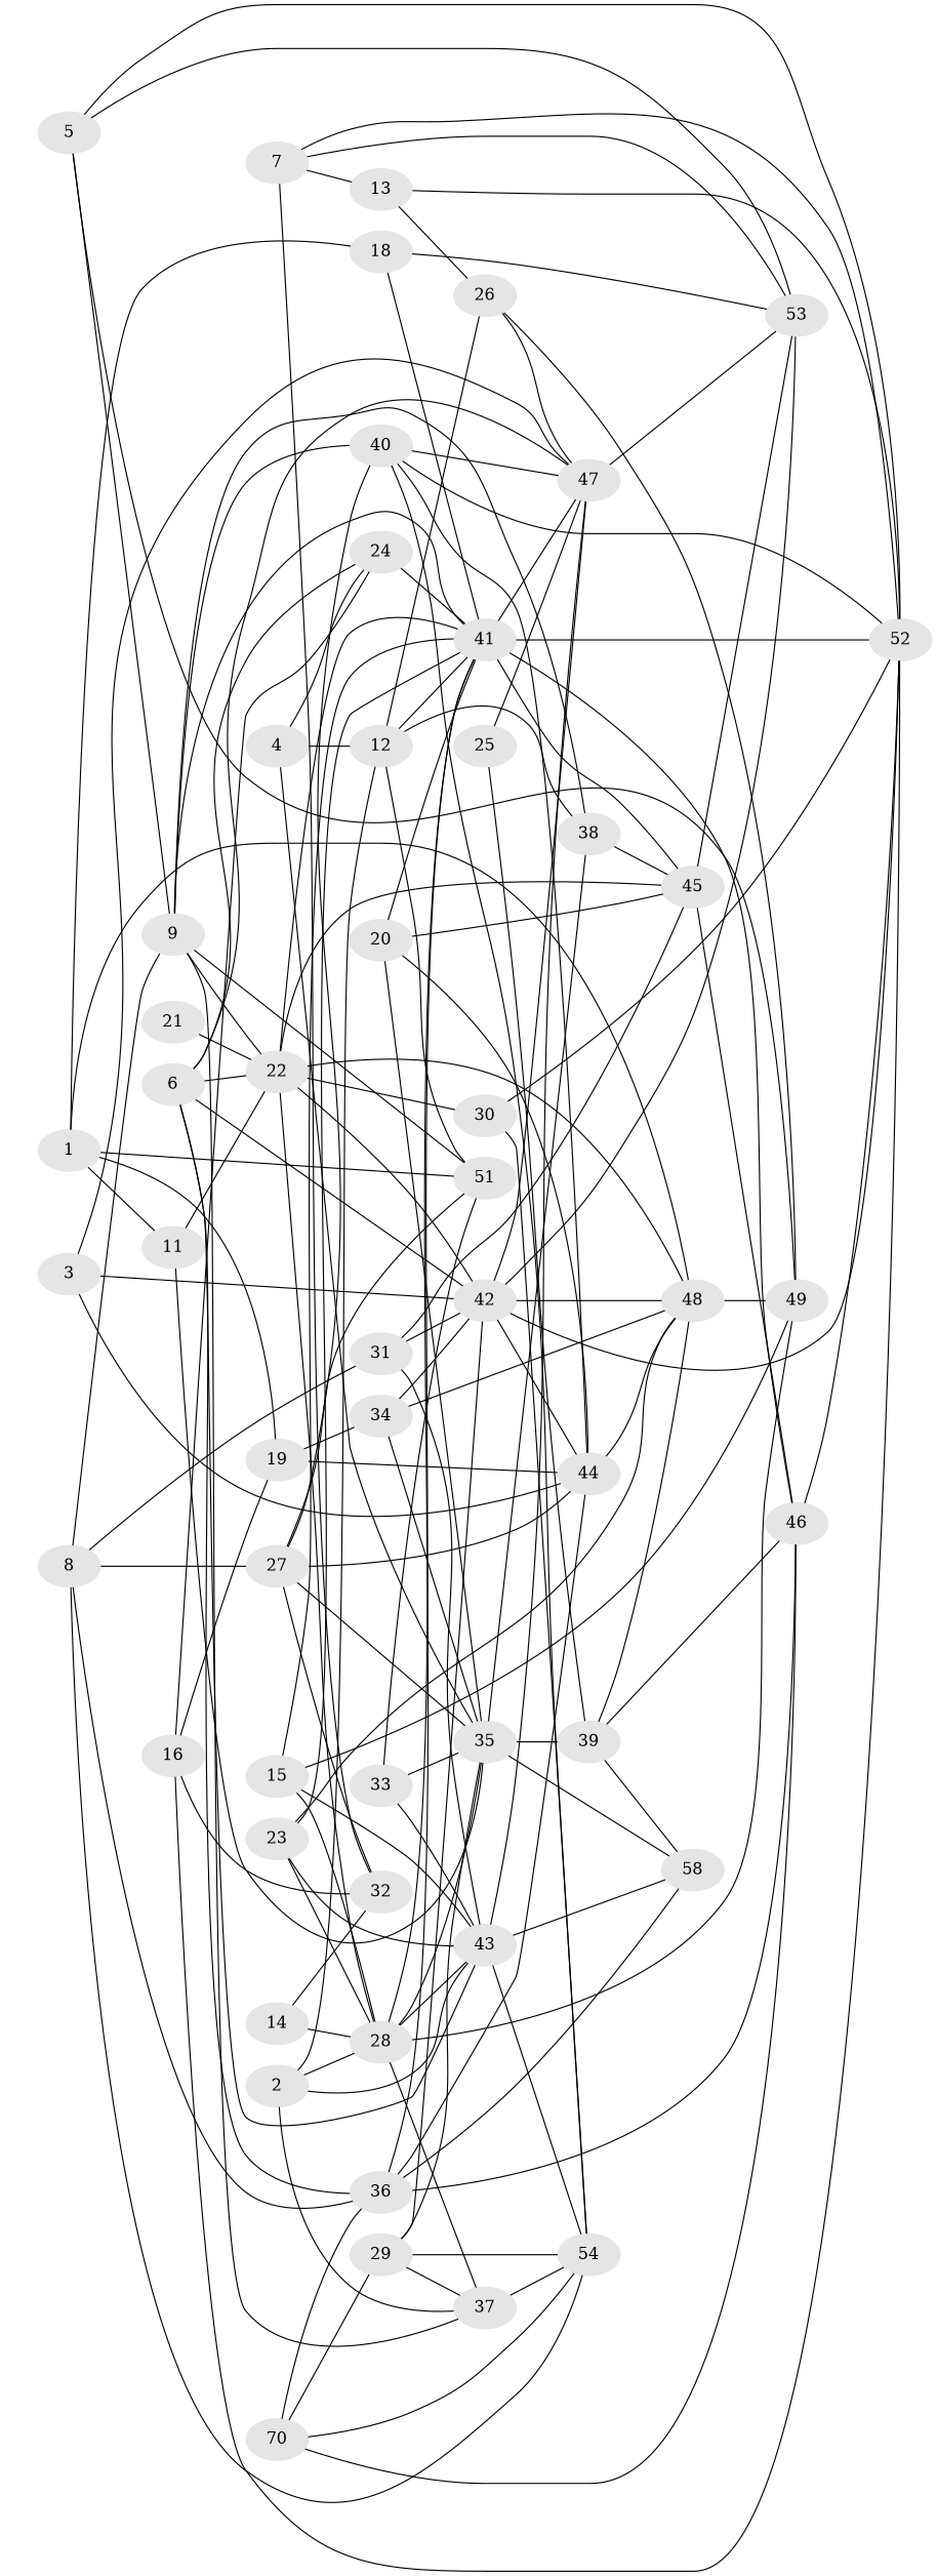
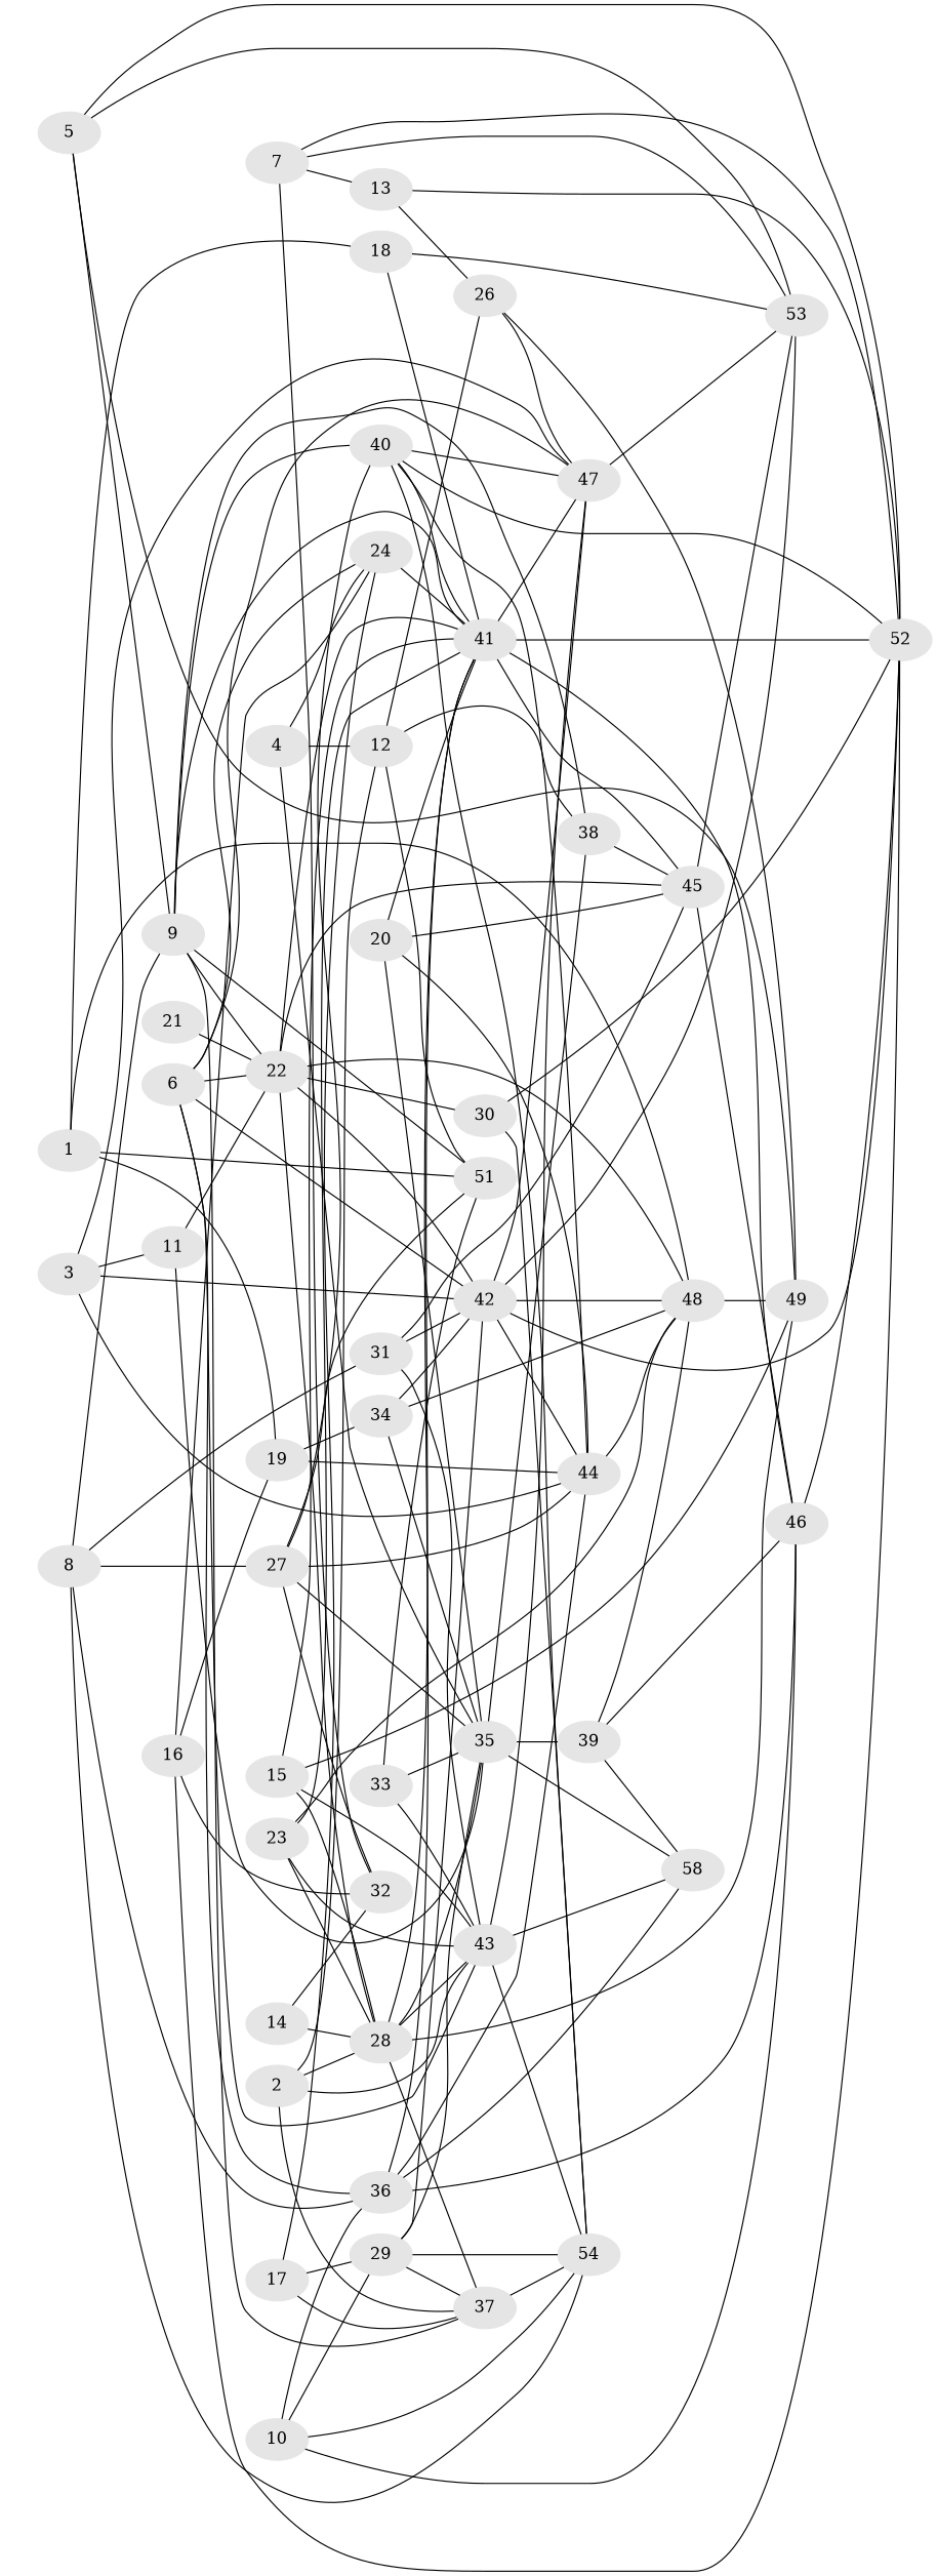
  graph {
    rankdir=LR
    node [color=gray90 style=filled]
    edge [weight=1.0]
    1
    18
    19
    48
    51
    53
    41
    44
    34
    49
    2
    12
    28
    37
    43
    38
    26
    35
    54
    47
    n21 [label=58]
    3
    11
    42
    22
    52
    4
    24
    39
    5
    9
    40
    6
    36
    45
    30
    46
    7
    13
    32
    8
    27
    31
-   10 [label=70]
+   10
    29
    14
    15
    16
+   17
    20
    21
    23
-   25
    33
    1 -- 18
    1 -- 19
    1 -- 48
    1 -- 51
    18 -- 53
    18 -- 41
    19 -- 44
    19 -- 34
    48 -- 49
    41 -- 47
    41 -- 52
    41 -- 45
    41 -- 46
    44 -- 48
    34 -- 48
    34 -- 35
    34 -- 42
    2 -- 12
    2 -- 28
    2 -- 37
    2 -- 43
    12 -- 51
    12 -- 38
    12 -- 26
    28 -- 41
    28 -- 49
    28 -- 37
    28 -- 43 [weight=2.0]
    28 -- 35
    37 -- 54
    43 -- 54
    43 -- 47
    43 -- n21
    38 -- 45
    26 -- 49
    26 -- 47
    35 -- 38
    35 -- n21
    35 -- 39
    47 -- 53
    3 -- 44
    3 -- 47
-   1 -- 11
+   3 -- 11
    3 -- 42
    11 -- 35
    11 -- 22
    42 -- 48
    42 -- 53
    42 -- 44
    42 -- 47
    42 -- 52
    22 -- 48
    22 -- 41
    22 -- 28
    22 -- 42 [weight=2.0]
    22 -- 45
    22 -- 30
    4 -- 12
    4 -- 35
    4 -- 24
    24 -- 41
    39 -- 48
    39 -- n21
    39 -- 46
    5 -- 53
    5 -- 49
    5 -- 52
    5 -- 9
    9 -- 51
    9 -- 41
    9 -- 37
    9 -- 38
    9 -- 22
    9 -- 40
-   12 -- 41
+   40 -- 41
    40 -- 44
    40 -- 54
    40 -- 47
    40 -- 52
    6 -- 43
    6 -- 47
    6 -- 42
    6 -- 22
    6 -- 24 [weight=2.0]
    6 -- 36
    36 -- 41 [weight=2.0]
    36 -- 44 [weight=2.0]
    36 -- n21
    36 -- 46
    45 -- 53
    45 -- 46
    30 -- 54
    30 -- 52
    46 -- 52
    7 -- 53
    7 -- 52
    7 -- 13
    7 -- 32
    13 -- 26
    13 -- 52
    8 -- 54
    8 -- 9
    8 -- 36
    8 -- 27
    8 -- 31
    27 -- 51
    27 -- 44
    27 -- 35
    27 -- 40
    27 -- 32
    31 -- 43
    31 -- 42
    31 -- 45
    10 -- 54
    10 -- 36
    10 -- 46
    10 -- 29
    29 -- 37
    29 -- 35
    29 -- 54
    29 -- 42
    14 -- 28
    14 -- 32
    15 -- 41
    15 -- 49
    15 -- 28 [weight=2.0]
    15 -- 43
    16 -- 19
    16 -- 52
    16 -- 24
    16 -- 32
+   17 -- 37
+   17 -- 24
+   17 -- 29
    20 -- 41
    20 -- 44
    20 -- 35
    20 -- 45
    21 -- 22
    23 -- 48
    23 -- 41
    23 -- 28
    23 -- 43
-   25 -- 47
-   25 -- 39
    33 -- 51
    33 -- 43
    33 -- 35
  }
